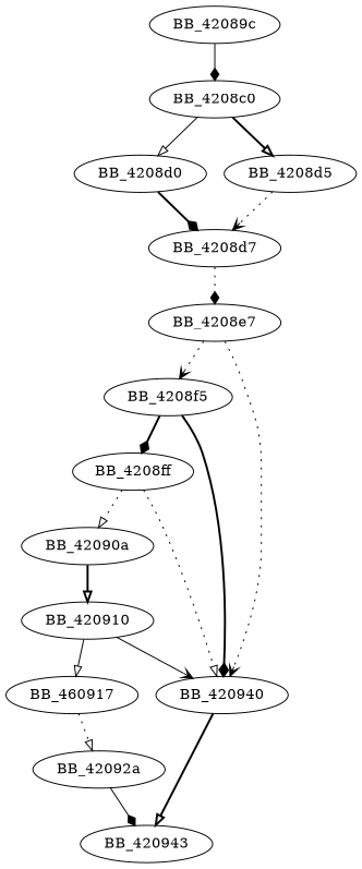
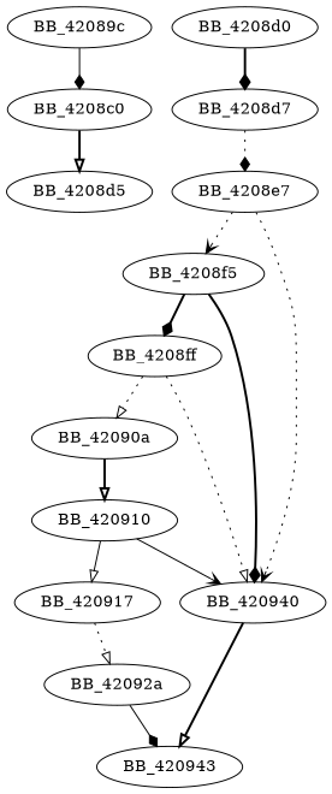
  digraph {
    edge [arrowhead=onormal style=dotted]
    BB_42089c
    BB_4208c0
    BB_4208d0
    BB_4208d5
    BB_4208d7
    BB_4208e7
    BB_4208f5
    BB_420940
    BB_4208ff
    BB_420943
    BB_42090a
    BB_420910
-   BB_420917 [label=BB_460917]
+   BB_420917
    BB_42092a
    BB_42089c -> BB_4208c0 [arrowhead=diamond style=solid]
-   BB_4208c0 -> BB_4208d0 [style=solid]
    BB_4208c0 -> BB_4208d5 [style=bold]
    BB_4208d0 -> BB_4208d7 [arrowhead=diamond style=bold]
-   BB_4208d5 -> BB_4208d7 [arrowhead=vee]
    BB_4208d7 -> BB_4208e7 [arrowhead=diamond]
    BB_4208e7 -> BB_4208f5 [arrowhead=vee]
    BB_4208e7 -> BB_420940 [arrowhead=vee]
    BB_4208f5 -> BB_420940 [arrowhead=diamond style=bold]
    BB_4208f5 -> BB_4208ff [arrowhead=diamond style=bold]
    BB_420940 -> BB_420943 [style=bold]
    BB_4208ff -> BB_420940
    BB_4208ff -> BB_42090a
    BB_42090a -> BB_420910 [style=bold]
    BB_420910 -> BB_420940 [arrowhead=vee style=solid]
    BB_420910 -> BB_420917 [style=solid]
    BB_420917 -> BB_42092a
    BB_42092a -> BB_420943 [arrowhead=diamond style=solid]
  }
